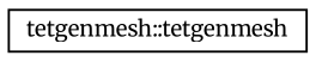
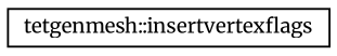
  digraph {
    rankdir=LR
    fontname=Merriweather
-   n1 [color=black fillcolor=white fontname=Merriweather fontsize=10 height=0.2 label="tetgenmesh::tetgenmesh" shape=record style=filled width=0.4]
+   n1 [color=black fillcolor=white fontname=Merriweather fontsize=10 height=0.2 label="tetgenmesh::insertvertexflags" shape=record style=filled width=0.4]
  }
